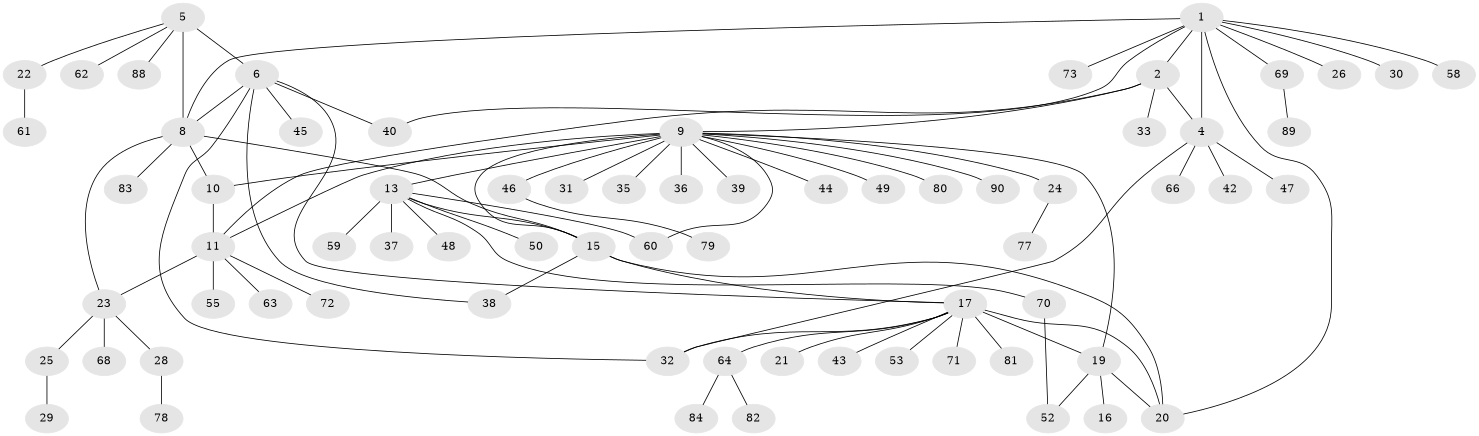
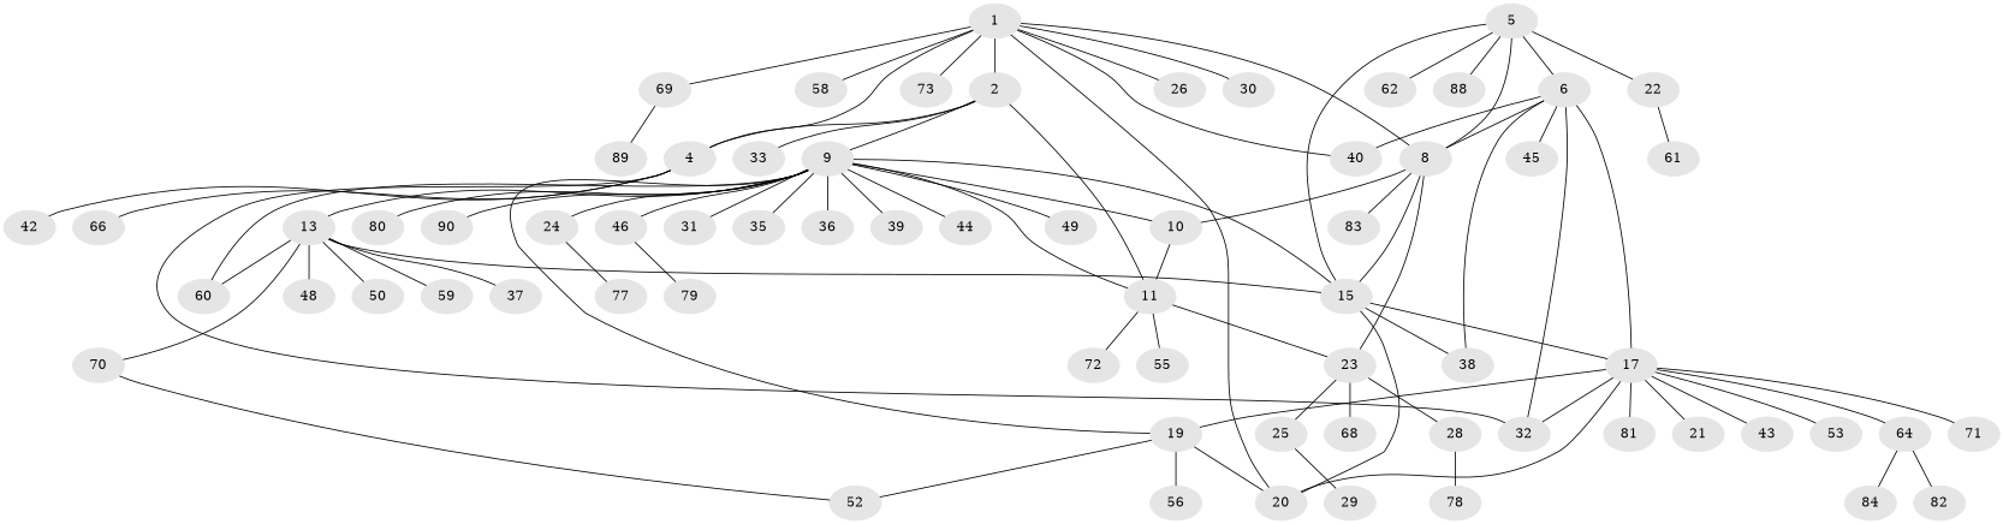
  graph {
    node [color=gray90 style=filled]
    1 [super="+3"]
    2 [super="+85"]
    4 [super="+65"]
    8 [super="+57"]
    20 [super="+54"]
    26
    30
    40
    58
    69 [super="+75"]
    73
    9 [super="+14"]
    11 [super="+12"]
    33
    32
    42
-   47
    66 [super="+74"]
    15 [super="+41"]
    10 [super="+76"]
    23 [super="+86"]
    83
    89
    13 [super="+16"]
    19 [super="+51"]
    24
    31
    35
    36
    39
    44
    46
    49
    60
    80
    90
    55
-   63
    72
    5 [super="+7"]
    6 [super="+27"]
    22
    62
    88
    17 [super="+18"]
    38
    45
    61
    21
    43
    53
    64 [super="+67"]
    71
    81
    25 [super="+87"]
    28
    68
    37
    48
    50
    59
    70
    52
-   56 [label=16]
+   56
    77
    79
    82
    84
    29
    78
    1 -- 2 [weight=2]
    1 -- 4 [weight=2]
    1 -- 8
    1 -- 20
    1 -- 26
    1 -- 30
    1 -- 40
    1 -- 58
    1 -- 69
    1 -- 73
    2 -- 4
    2 -- 9
    2 -- 11
    2 -- 33
    4 -- 32
    4 -- 42
-   4 -- 47
    4 -- 66
    8 -- 15
    8 -- 10
    8 -- 23
    8 -- 83
    69 -- 89
    9 -- 11 [weight=2]
    9 -- 15
    9 -- 10
    9 -- 13 [weight=2]
    9 -- 19
    9 -- 24
    9 -- 31
    9 -- 35
    9 -- 36
    9 -- 39
    9 -- 44
    9 -- 46
    9 -- 49
    9 -- 60
    9 -- 80
    9 -- 90
    11 -- 23
    11 -- 55
-   11 -- 63
    11 -- 72
    15 -- 20
    15 -- 17
    15 -- 38
    10 -- 11 [weight=2]
    23 -- 25
    23 -- 28
    23 -- 68
    13 -- 15 [weight=2]
    13 -- 60
    13 -- 37
    13 -- 48
    13 -- 50
    13 -- 59
    13 -- 70
    19 -- 20
    19 -- 52
    19 -- 56
    24 -- 77
    46 -- 79
    5 -- 8 [weight=2]
+   5 -- 15
    5 -- 6 [weight=2]
    5 -- 22
    5 -- 62
    5 -- 88
    6 -- 8
    6 -- 40
    6 -- 32
    6 -- 17
    6 -- 38
    6 -- 45
    22 -- 61
    17 -- 20 [weight=2]
    17 -- 32
    17 -- 19 [weight=2]
    17 -- 21
    17 -- 43
    17 -- 53
    17 -- 64
    17 -- 71
    17 -- 81
    64 -- 82
    64 -- 84
    25 -- 29
    28 -- 78
    70 -- 52
  }
